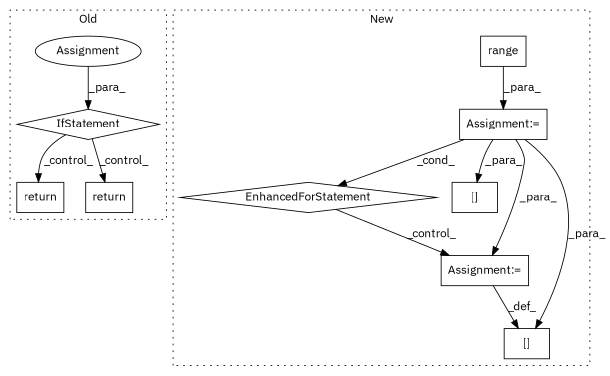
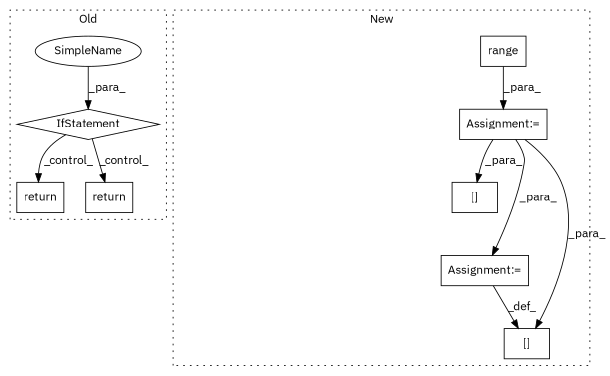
  digraph {
    fontname="IBM Plex Sans"
    node [a=41 fontname="IBM Plex Sans" l="53,2" s="7049,7114" shape=box]
    edge [fontname="IBM Plex Sans"]
    n1 [l=7 label=return s=7242]
-   n2 [a=42 label=Assignment shape=ellipse l="" s=""]
+   n2 [a=42 label=SimpleName shape=ellipse l="" s=""]
    n3 [l=20 label=return s=7093]
    n4 [a=25 l="4,2" label=IfStatement s="6738,6767" shape=diamond]
    n5 [a=32 l="6,1" label=range s="6991,7008"]
    n6 [a=7 label="Assignment:="]
-   n7 [a=70 label=EnhancedForStatement shape=diamond]
    n8 [a=2 l="7,1" label="[]" s="7126,7134"]
    n9 [a=7 l=1 label="Assignment:=" s=7188]
    n10 [a=2 l="7,1" label="[]" s="7179,7187"]
    subgraph cluster_1 {
      label=Old
      style=dotted
      n1
      n2
      n3
      n4
    }
    subgraph cluster_2 {
      label=New
      style=dotted
      n5
      n6
-     n7
      n8
      n9
      n10
    }
    n2 -> n4 [label=_para_]
    n4 -> n1 [label=_control_]
    n4 -> n3 [label=_control_]
    n5 -> n6 [label=_para_]
-   n6 -> n7 [label=_cond_]
    n6 -> n8 [label=_para_]
    n6 -> n9 [label=_para_]
    n6 -> n10 [label=_para_]
-   n7 -> n9 [label=_control_]
    n9 -> n10 [label=_def_]
  }
